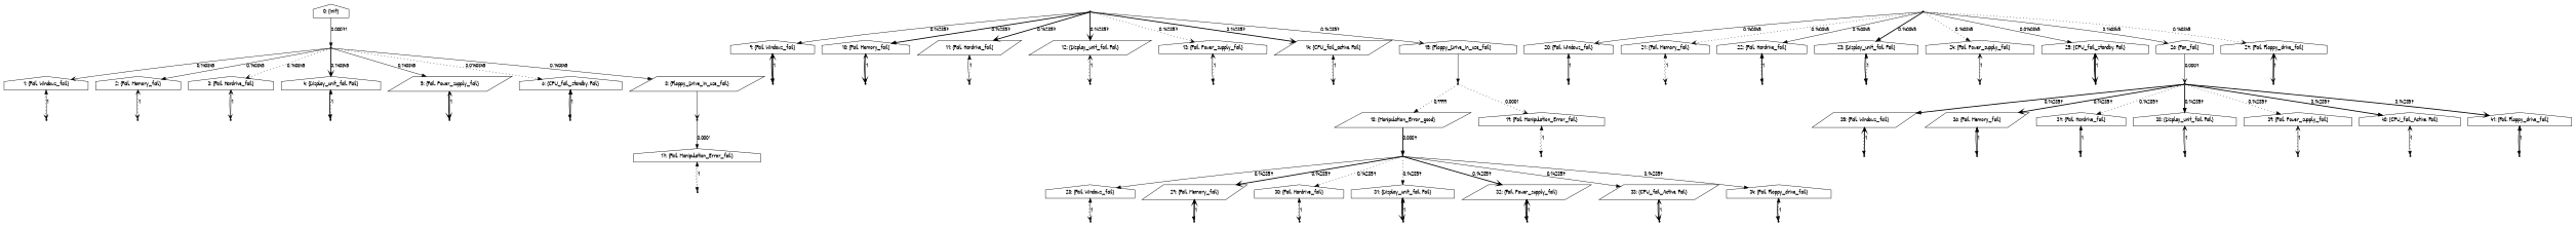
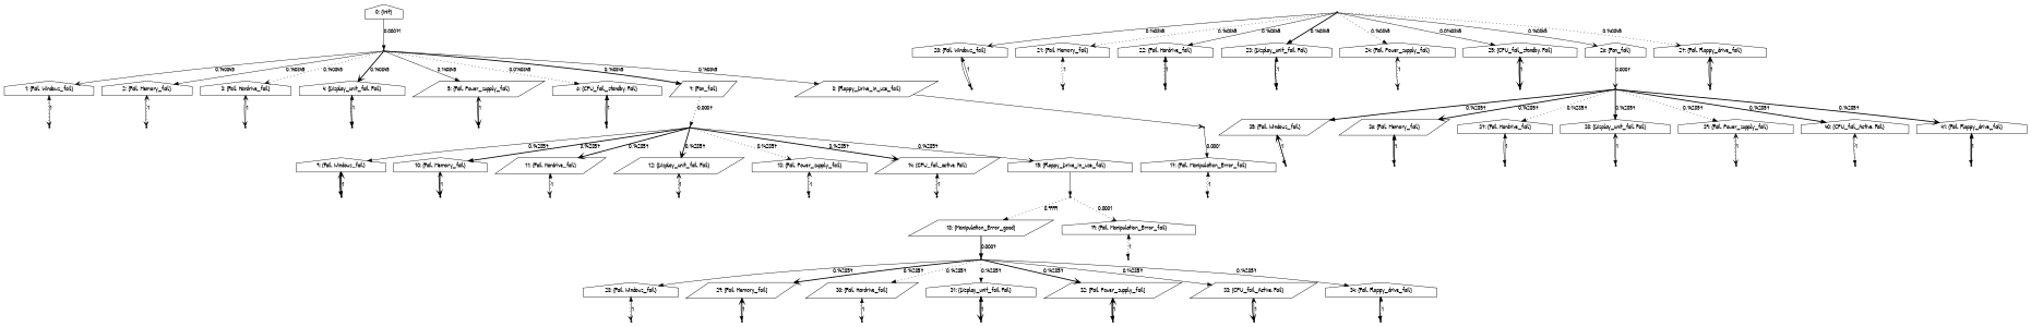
  digraph {
    fontname="Patrick Hand"
    node [fontname="Patrick Hand" shape=point]
    edge [arrowhead=normal fontname="Patrick Hand" style=solid]
    n1 [label="0: {init}" shape=house]
    "0c0"
    n3 [label="1: {Fail, Windows_fail}" shape=house]
    n4 [label="2: {Fail, Memory_fail}" shape=house]
    n5 [label="3: {Fail, Hardrive_fail}" shape=house]
    n6 [label="4: {Display_unit_fail, Fail}" shape=house]
    n7 [label="5: {Fail, Power_supply_fail}" shape=parallelogram]
    n8 [label="6: {CPU_fail_standby, Fail}" shape=house]
+   n9 [label="7: {Fan_fail}" shape=parallelogram]
    n10 [label="8: {Floppy_Drive_In_use_fail}" shape=parallelogram]
    "1c0"
    "2c0"
    "3c0"
    "4c0"
    "5c0"
    "6c0"
    "7c0"
    n18 [label="9: {Fail, Windows_fail}" shape=house]
    n19 [label="10: {Fail, Memory_fail}" shape=house]
    n20 [label="11: {Fail, Hardrive_fail}" shape=parallelogram]
    n21 [label="12: {Display_unit_fail, Fail}" shape=parallelogram]
    n22 [label="13: {Fail, Power_supply_fail}" shape=house]
    n23 [label="14: {CPU_fail_active, Fail}" shape=parallelogram]
    n24 [label="15: {Floppy_Drive_In_use_fail}" shape=house]
    "8c0"
    n26 [label="17: {Fail, Manipulation_Error_fail}" shape=house]
    "9c0"
    "10c0"
    "11c0"
    "12c0"
    "13c0"
    "14c0"
    "15c0"
    n34 [label="18: {Manipulation_Error_good}" shape=parallelogram]
    n35 [label="19: {Fail, Manipulation_Error_fail}" shape=house]
    n36 [label="20: {Fail, Windows_fail}" shape=house]
    "16c0"
    n38 [label="21: {Fail, Memory_fail}" shape=house]
    n39 [label="22: {Fail, Hardrive_fail}" shape=house]
    n40 [label="23: {Display_unit_fail, Fail}" shape=house]
    n41 [label="24: {Fail, Power_supply_fail}" shape=house]
    n42 [label="25: {CPU_fail_standby, Fail}" shape=house]
    n43 [label="26: {Fan_fail}" shape=house]
    n44 [label="27: {Fail, Floppy_drive_fail}" shape=house]
    "17c0"
    "18c0"
    n47 [label="28: {Fail, Windows_fail}" shape=house]
    n48 [label="29: {Fail, Memory_fail}" shape=parallelogram]
-   n49 [label="30: {Fail, Hardrive_fail}" shape=house]
+   n49 [label="30: {Fail, Hardrive_fail}" shape=parallelogram]
    n50 [label="31: {Display_unit_fail, Fail}" shape=house]
    n51 [label="32: {Fail, Power_supply_fail}" shape=parallelogram]
    n52 [label="33: {CPU_fail_Active, Fail}" shape=parallelogram]
    n53 [label="34: {Fail, Floppy_drive_fail}" shape=house]
    "19c0"
    "20c0"
    "21c0"
    "22c0"
    "23c0"
    "24c0"
    "25c0"
    "26c0"
    n62 [label="35: {Fail, Windows_fail}" shape=parallelogram]
    n63 [label="36: {Fail, Memory_fail}" shape=parallelogram]
    n64 [label="37: {Fail, Hardrive_fail}" shape=house]
    n65 [label="38: {Display_unit_fail, Fail}" shape=house]
    n66 [label="39: {Fail, Power_supply_fail}" shape=house]
    n67 [label="40: {CPU_fail_Active, Fail}" shape=house]
    n68 [label="41: {Fail, Floppy_drive_fail}" shape=house]
    "27c0"
    "28c0"
    "29c0"
    "30c0"
    "31c0"
    "32c0"
    "33c0"
    "34c0"
    "35c0"
    "36c0"
    "37c0"
    "38c0"
    "39c0"
    "40c0"
    "41c0"
    n1 -> "0c0" [label=0.00071]
    "0c0" -> n3 [arrowhead=vee label=0.140845]
    "0c0" -> n4 [label=0.140845]
    "0c0" -> n5 [arrowhead=vee label=0.140845 style=dotted]
    "0c0" -> n6 [arrowhead=vee label=0.140845 style=bold]
    "0c0" -> n7 [label=0.140845]
    "0c0" -> n8 [label=0.0140845 style=dotted]
+   "0c0" -> n9 [label=0.140845 style=bold]
    "0c0" -> n10 [label=0.140845]
    n3 -> "1c0" [arrowhead=vee style=dotted]
    n4 -> "2c0" [arrowhead=vee]
    n5 -> "3c0" [arrowhead=vee]
    n6 -> "4c0" [style=bold]
    n7 -> "5c0" [arrowhead=vee style=bold]
    n8 -> "6c0"
+   n9 -> "7c0" [label=0.0007 style=dotted]
    n10 -> "8c0" [arrowhead=vee]
    "1c0" -> n3 [label=1]
    "2c0" -> n4 [arrowhead=vee label=1 style=dotted]
    "3c0" -> n5 [arrowhead=vee label=1]
    "4c0" -> n6 [label=1 style=dotted]
    "5c0" -> n7 [arrowhead=vee label=1]
    "6c0" -> n8 [label=1 style=bold]
    "7c0" -> n18 [label=0.142857]
    "7c0" -> n19 [label=0.142857 style=bold]
    "7c0" -> n20 [arrowhead=vee label=0.142857 style=bold]
    "7c0" -> n21 [arrowhead=vee label=0.142857 style=bold]
    "7c0" -> n22 [arrowhead=vee label=0.142857 style=dotted]
    "7c0" -> n23 [arrowhead=vee label=0.142857 style=bold]
    "7c0" -> n24 [arrowhead=vee label=0.142857]
    n18 -> "9c0" [style=bold]
    n19 -> "10c0" [arrowhead=vee style=bold]
    n20 -> "11c0" [arrowhead=vee]
    n21 -> "12c0" [arrowhead=vee style=dotted]
    n22 -> "13c0"
    n23 -> "14c0" [arrowhead=vee style=dotted]
    n24 -> "15c0"
    "8c0" -> n26 [label=0.0001]
    n26 -> "17c0" [style=dotted]
    "9c0" -> n18 [arrowhead=vee label=1 style=bold]
    "10c0" -> n19 [arrowhead=vee label=1]
    "11c0" -> n20 [label=1 style=dotted]
    "12c0" -> n21 [arrowhead=vee label=1]
    "13c0" -> n22 [arrowhead=vee label=1 style=dotted]
    "14c0" -> n23 [label=1]
    "15c0" -> n34 [label=0.9999 style=dotted]
    "15c0" -> n35 [arrowhead=vee label=0.0001 style=dotted]
    n34 -> "18c0" [label=0.0007 style=bold]
    n35 -> "19c0" [style=dotted]
    n36 -> "20c0"
    "16c0" -> n36 [arrowhead=vee label=0.140845]
    "16c0" -> n38 [arrowhead=vee label=0.140845 style=dotted]
    "16c0" -> n39 [label=0.140845]
    "16c0" -> n40 [label=0.140845 style=bold]
    "16c0" -> n41 [label=0.140845 style=dotted]
    "16c0" -> n42 [label=0.0140845]
    "16c0" -> n43 [arrowhead=vee label=0.140845]
    "16c0" -> n44 [arrowhead=vee label=0.140845 style=dotted]
    n38 -> "21c0" [arrowhead=vee style=dotted]
    n39 -> "22c0" [style=dotted]
    n40 -> "23c0" [style=bold]
    n41 -> "24c0" [arrowhead=vee]
    n42 -> "25c0" [arrowhead=vee style=bold]
    n43 -> "26c0" [arrowhead=vee label=0.0007]
    n44 -> "27c0" [arrowhead=vee]
    "17c0" -> n26 [label=1 style=dotted]
    "18c0" -> n47 [label=0.142857]
    "18c0" -> n48 [arrowhead=vee label=0.142857 style=bold]
    "18c0" -> n49 [label=0.142857 style=dotted]
    "18c0" -> n50 [label=0.142857 style=dotted]
    "18c0" -> n51 [arrowhead=vee label=0.142857 style=bold]
    "18c0" -> n52 [label=0.142857]
    "18c0" -> n53 [label=0.142857]
    n47 -> "28c0" [arrowhead=vee style=dotted]
    n48 -> "29c0"
    n49 -> "30c0" [arrowhead=vee style=dotted]
    n50 -> "31c0" [arrowhead=vee style=bold]
    n51 -> "32c0" [style=bold]
    n52 -> "33c0" [arrowhead=vee style=bold]
    n53 -> "34c0" [style=bold]
    "19c0" -> n35 [label=1 style=dotted]
    "20c0" -> n36 [label=1]
    "21c0" -> n38 [label=1 style=dotted]
    "22c0" -> n39 [label=1 style=bold]
    "23c0" -> n40 [label=1 style=dotted]
    "24c0" -> n41 [arrowhead=vee label=1 style=dotted]
    "25c0" -> n42 [arrowhead=vee label=1 style=bold]
    "26c0" -> n62 [label=0.142857 style=bold]
    "26c0" -> n63 [arrowhead=vee label=0.142857 style=bold]
    "26c0" -> n64 [label=0.142857 style=dotted]
    "26c0" -> n65 [label=0.142857 style=bold]
    "26c0" -> n66 [label=0.142857 style=dotted]
    "26c0" -> n67 [label=0.142857 style=bold]
    "26c0" -> n68 [arrowhead=vee label=0.142857 style=bold]
    n62 -> "35c0" [style=dotted]
    n63 -> "36c0"
    n64 -> "37c0"
    n65 -> "38c0"
    n66 -> "39c0" [arrowhead=vee style=dotted]
    n67 -> "40c0"
    n68 -> "41c0"
    "27c0" -> n44 [arrowhead=vee label=1 style=bold]
    "28c0" -> n47 [label=1]
    "29c0" -> n48 [arrowhead=vee label=1 style=bold]
    "30c0" -> n49 [label=1]
    "31c0" -> n50 [label=1 style=bold]
    "32c0" -> n51 [arrowhead=vee label=1 style=bold]
    "33c0" -> n52 [arrowhead=vee label=1]
    "34c0" -> n53 [label=1 style=dotted]
    "35c0" -> n62 [arrowhead=vee label=1 style=bold]
    "36c0" -> n63 [label=1 style=bold]
    "37c0" -> n64 [label=1]
    "38c0" -> n65 [arrowhead=vee label=1]
    "39c0" -> n66 [arrowhead=vee label=1]
    "40c0" -> n67 [arrowhead=vee label=1 style=dotted]
    "41c0" -> n68 [label=1 style=bold]
  }
